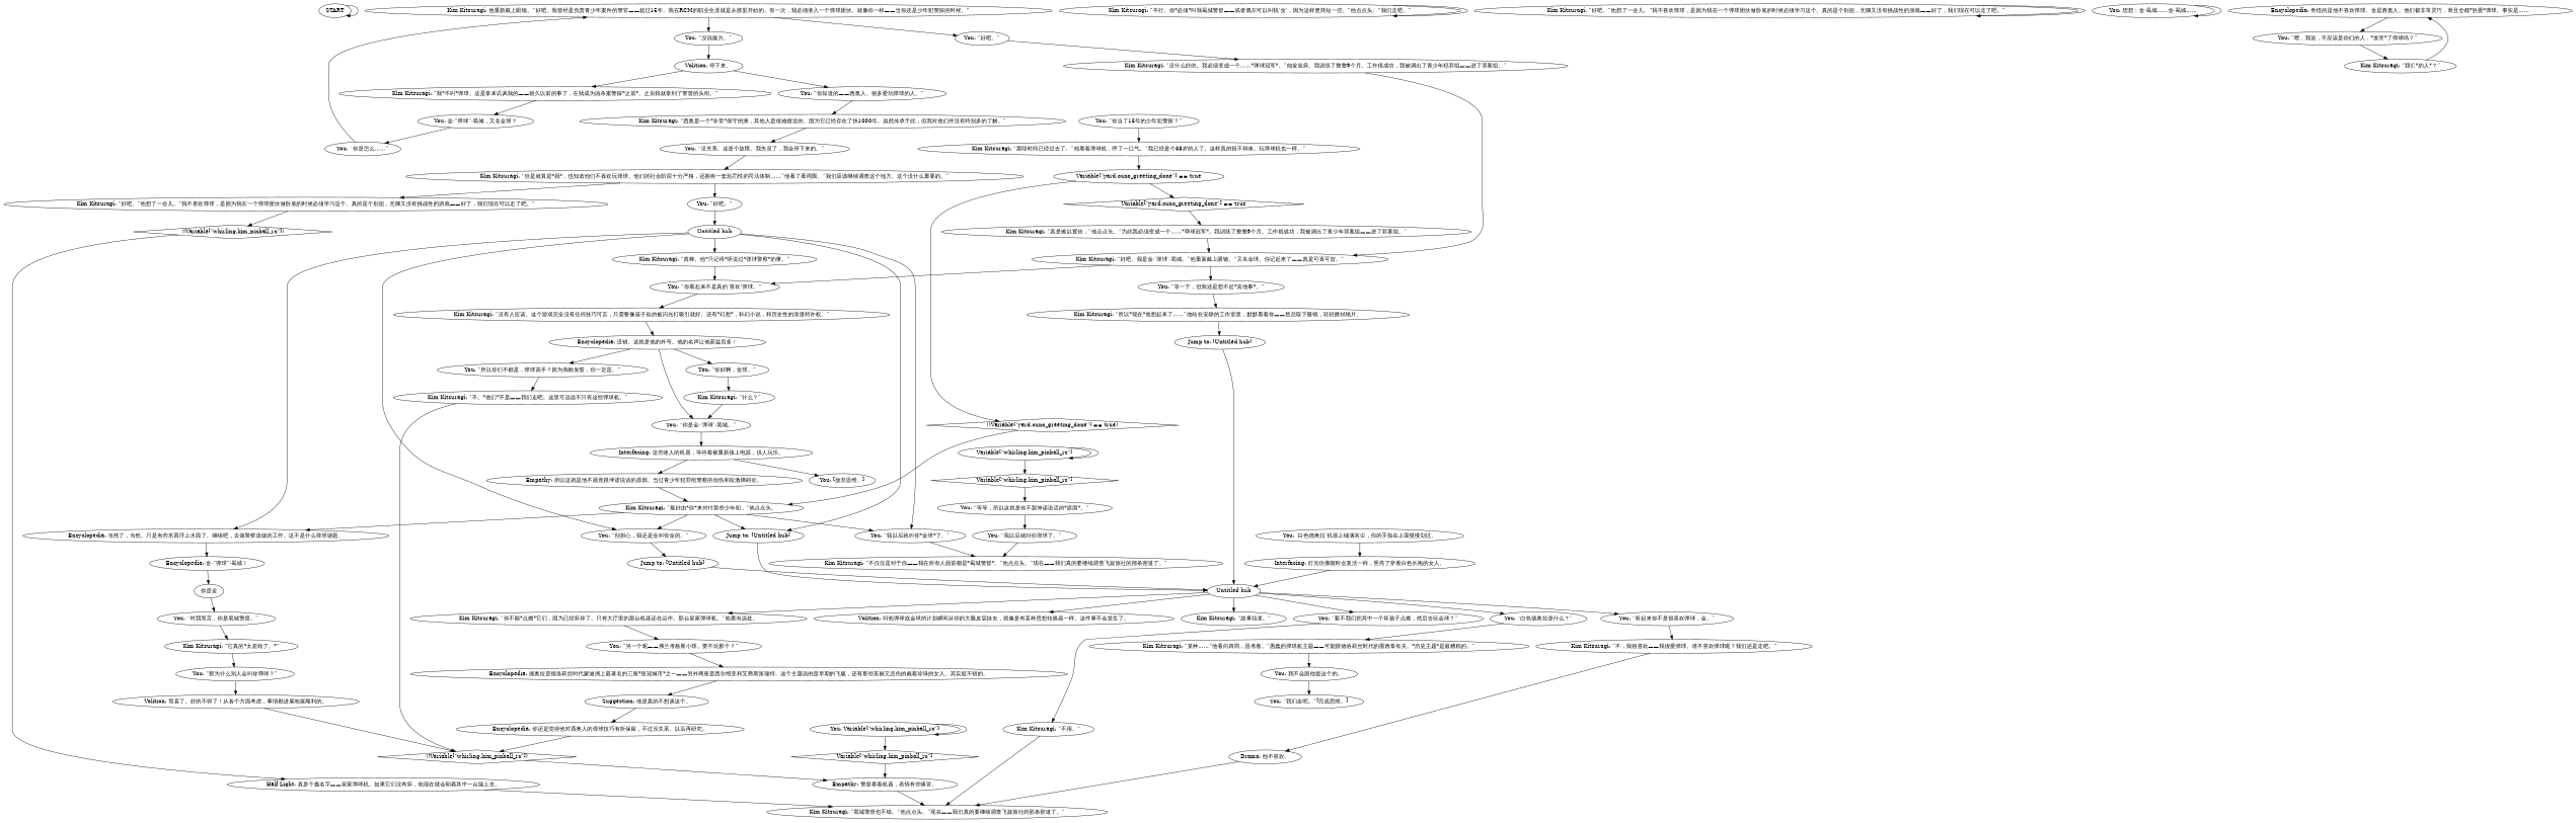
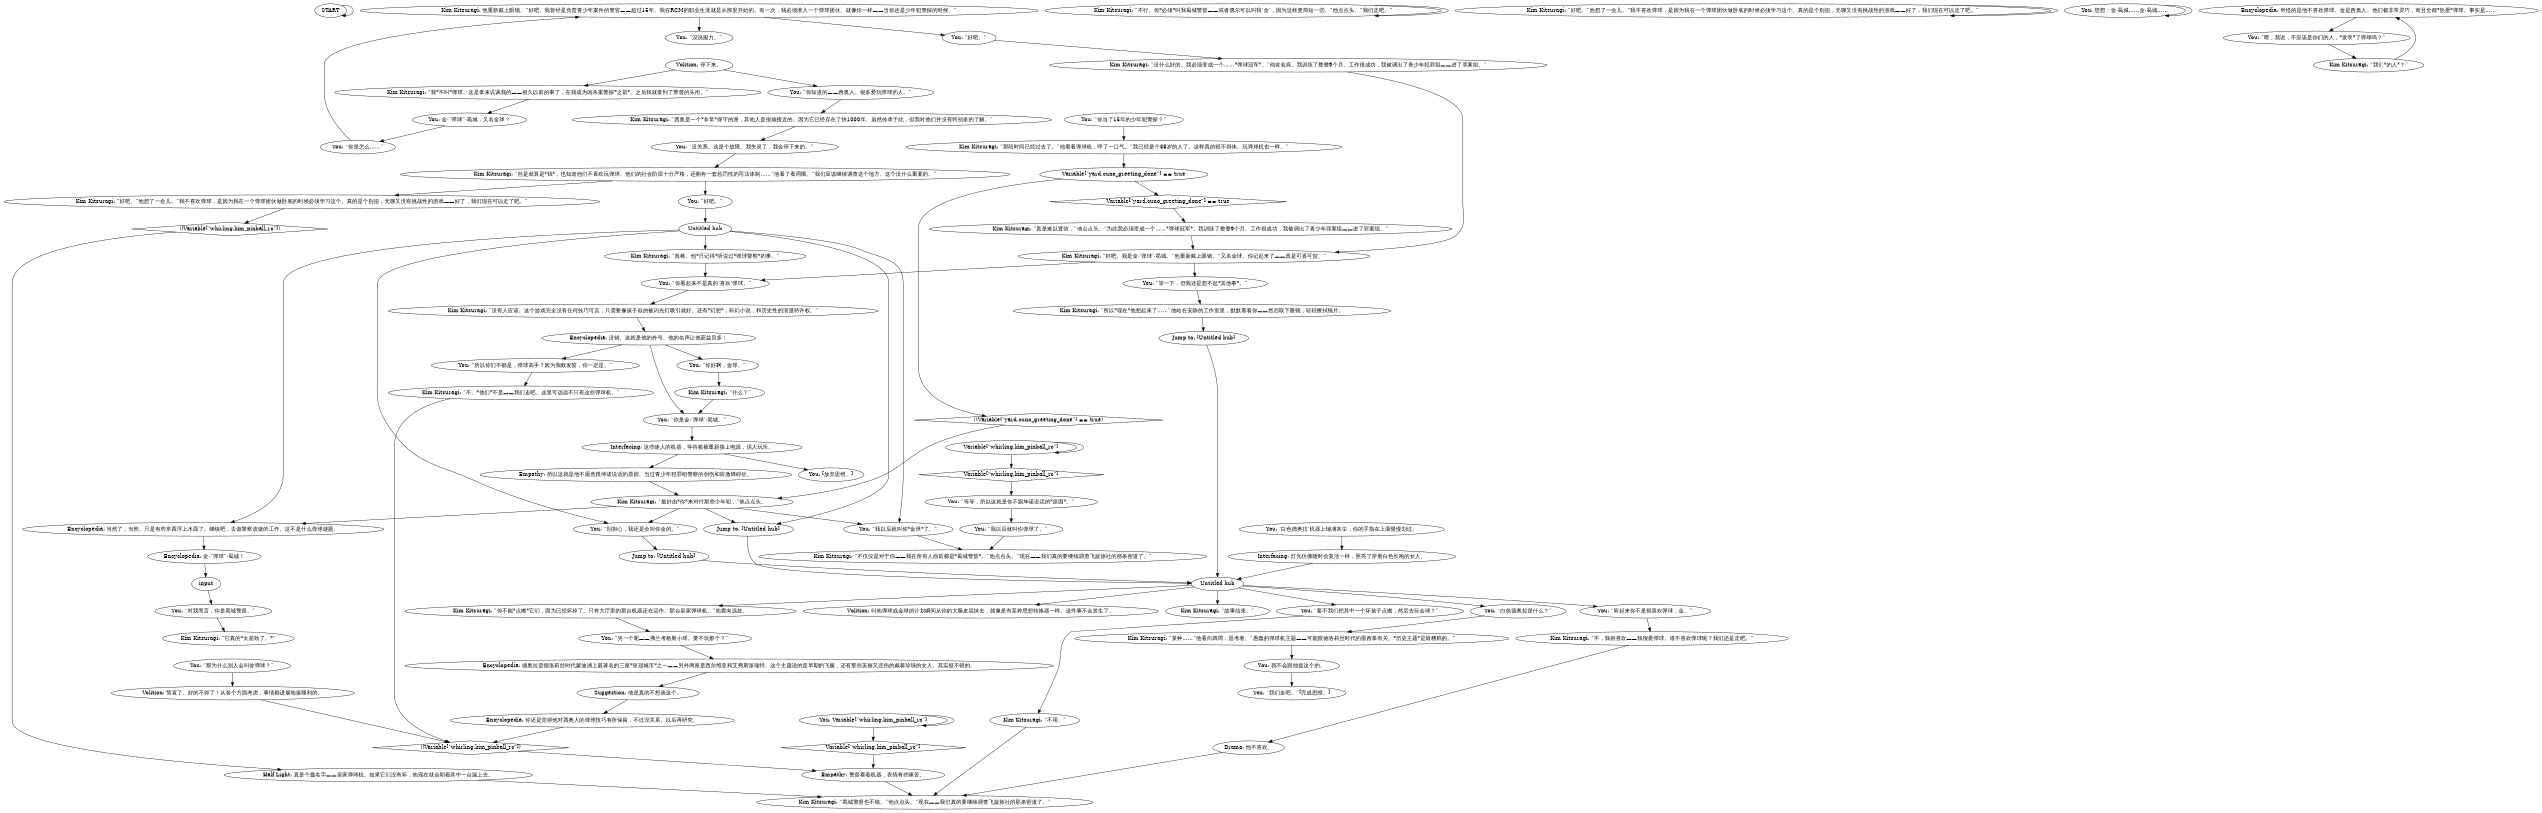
  digraph {
    n1 [label=START]
-   n2 [label="你是金"]
+   n2 [label=input]
    n3 [label="You: “对我而言，你是曷城警督。”"]
    n4 [label="Kim Kitsuragi: “它真的*太差劲了。*”"]
    n5 [label="You: 金·“弹球”·曷城，又名金球？"]
    n6 [label="You: “你是怎么……”"]
    n7 [label="Kim Kitsuragi: 他重新戴上眼镜。“好吧。我曾经是负责青少年案件的警官——超过15年。我在RCM的职业生涯就是从那里开始的。有一次，我必须潜入一个弹球团伙。就像你一样——当你还是少年犯警探的时候。”"]
    n8 [label="You: “没说服力。”"]
    n9 [label="You: “好吧。”"]
    n10 [label="Encyclopedia: 没错。这就是他的外号。他的名声让他获益良多！"]
    n11 [label="You: “所以你们不都是，弹球高手？因为我敢发誓，你一定是。”"]
    n12 [label="You: “你是金·‘弹球’·曷城。”"]
    n13 [label="You: “你好啊，金球。”"]
    n14 [label="Kim Kitsuragi: “不。*他们*不是——我们走吧。这里可远远不只有这些弹球机。”"]
    n15 [label="Interfacing: 这些迷人的机器，等待着被重新接上电源，供人玩乐。"]
    n16 [label="Kim Kitsuragi: “什么？”"]
    n17 [label="You: “那为什么别人会叫你弹球？”"]
    n18 [label="Volition: 简直了。好的不得了！从各个方面考虑，事情都进展地挺顺利的。"]
    n19 [label="Kim Kitsuragi: “不仅仅是对于你——我在所有人面前都是*曷城警督*。”他点点头。“现在——我们真的要继续调查飞旋旅社的那条密道了。”"]
    n20 [label="Kim Kitsuragi: “不行。你*必须*叫我曷城警督——或者偶尔可以叫我‘金’，因为这样更简短一些。”他点点头。“我们走吧。”"]
    n21 [label="Volition: 叫他弹球或金球的计划瞬间从你的大脑皮层抹去，就像是有某种思想转换器一样。这件事不会发生了。"]
    n22 [label="You: “我们走吧。”[完成思维。]"]
    n23 [label="Encyclopedia: 当然了，当然。只是有些东西浮上水面了。继续吧，去做警察该做的工作。这不是什么弹球谜题。"]
    n24 [label="Encyclopedia: 金·“弹球”·曷城！"]
    n25 [label="You: “我以后就叫你弹球了。”"]
    n26 [label="Kim Kitsuragi: “最好由*你*来对付那些少年犯，”他点点头。"]
    n27 [label="Jump to: [Untitled hub]"]
    n28 [label="You: “别担心，我还是会叫你金的。”"]
    n29 [label="You: “我以后就叫你*金球*了。”"]
    n30 [label="Untitled hub"]
    n31 [label="Jump to: [Untitled hub]"]
    n32 [label="Untitled hub"]
    n33 [label="Kim Kitsuragi: “真棒。他*只记得*听说过*弹球警察*的事。”"]
    n34 [label="You: “你看起来不是真的‘喜欢’弹球。”"]
    n35 [label="Kim Kitsuragi: “好吧。”他想了一会儿。“我不喜欢弹球，是因为我在一个弹球团伙做卧底的时候必须学习这个。真的是个别扭，无聊又没有挑战性的游戏——好了，我们现在可以走了吧。”"]
    n36 [label="Encyclopedia: 你还是觉得他对西奥人的弹球技巧有所保留，不过没关系。以后再研究。"]
    n37 [label="!(Variable[\"whirling.kim_pinball_rc\"])" shape=diamond]
    n38 [label="Empathy: 警督看着机器，表情有些痛苦。"]
    n39 [label="Kim Kitsuragi: “你不能*点燃*它们，因为已经坏掉了。只有大厅里的那台机器还在运作。那台皇家弹球机。”他看向远处。"]
    n40 [label="Kim Kitsuragi: “故事结束。”"]
    n41 [label="You: “听起来你不是很喜欢弹球，金。”"]
    n42 [label="You: “白色德奥拉是什么？”"]
    n43 [label="You: “要不我们把其中一个坏孩子点燃，然后去玩会球？”"]
    n44 [label="Empathy: 所以这就是他不愿意跟坤诺说话的原因。当过青少年犯罪组警察的创伤和应激障碍症。"]
    n45 [label="You: [放弃思维。]"]
    n46 [label="Kim Kitsuragi: “所以*现在*他想起来了……”他站在安静的工作室里，默默看着你——然后取下眼镜，轻轻擦拭镜片。"]
    n47 [label="Jump to: [Untitled hub]"]
    n48 [label="Kim Kitsuragi: “没有人应该。这个游戏完全没有任何技巧可言，只需要像孩子似的被闪光灯吸引就好。还有*幻想*，科幻小说，和历史性的浪漫特许权。”"]
    n49 [label="You: “等等，所以这就是你不跟坤诺说话的*原因*。”"]
    n50 [label="Suggestion: 他是真的不想谈这个。"]
    n51 [label="Kim Kitsuragi: “曷城警督也不错。”他点点头。“现在——我们真的要继续调查飞旋旅社的那条密道了。”"]
    n52 [label="Variable[\"whirling.kim_pinball_rc\"]"]
    n53 [label="Variable[\"whirling.kim_pinball_rc\"]" shape=diamond]
    n54 [label="!(Variable[\"whirling.kim_pinball_rc\"])" shape=diamond]
    n55 [label="Half Light: 真是个蠢名字——皇家弹球机。如果它们没有坏，他现在就会朝着其中一台踹上去。"]
    n56 [label="Kim Kitsuragi: “我*不叫*弹球。这是拿来讥讽我的——很久以前的事了，在我成为凶杀案警探*之前*。之后我就拿到了警督的头衔。”"]
    n57 [label="You: “没关系。这是个故障。我失灵了，我会停下来的。”"]
    n58 [label="Kim Kitsuragi: “但是就算是*我*，也知道他们不喜欢玩弹球。他们的社会阶层十分严格，还拥有一套惩罚性的司法体制……”他看了看周围。“我们应该继续调查这个地方。这个没什么重要的。”"]
    n59 [label="Kim Kitsuragi: “好吧。”他想了一会儿。“我不喜欢弹球，是因为我在一个弹球团伙做卧底的时候必须学习这个。真的是个别扭，无聊又没有挑战性的游戏——好了，我们现在可以走了吧。”"]
    n60 [label="You: “好吧。”"]
    n61 [label="You: 我不会跟他提这个的。"]
    n62 [label="Encyclopedia: 德奥拉是德洛莉丝时代蒙迪洲上最著名的三座*皇冠城市*之一——另外两座是西尔维亚和艾弗斯派瑞特。这个主题说的是早期的飞艇，还有那些美丽又悲伤的戴着珍珠的女人。其实挺不错的。"]
    n63 [label="Kim Kitsuragi: “不用。”"]
    n64 [label="You: “另一个呢——弗兰考格斯小球。要不玩那个？”"]
    n65 [label="You: 想想：金·曷城……金·曷城……"]
    n66 [label="You: Variable[\"whirling.kim_pinball_rc\"]"]
    n67 [label="Variable[\"whirling.kim_pinball_rc\"]" shape=diamond]
    n68 [label="Kim Kitsuragi: “好吧。我是金·‘弹球’·曷城。”他重新戴上眼镜。“又名金球。你记起来了——真是可喜可贺。”"]
    n69 [label="You: “等一下，但我还是想不起*其他事*。”"]
    n70 [label="You: “你当了15年的少年犯警探？”"]
    n71 [label="Kim Kitsuragi: “那段时间已经过去了。”他看着弹球机，呼了一口气。“我已经是个38岁的人了。这样真的很不得体。玩弹球机也一样。”"]
    n72 [label="Encyclopedia: 奇怪的是他不喜欢弹球。金是西奥人。他们都非常灵巧，而且全都*热爱*弹球。事实是……"]
    n73 [label="You: “喂，我说，不应该是你们的人，*发明*了弹球吗？”"]
    n74 [label="Kim Kitsuragi: “我们*的人*？”"]
    n75 [label="Volition: 停下来。"]
    n76 [label="You: “你知道的——西奥人。很多爱玩弹球的人。”"]
    n77 [label="Kim Kitsuragi: “西奥是一个*非常*保守的洲，其他人是很难接近的。因为它已经存在了快1000年。虽然传承于此，但我对他们并没有特别多的了解。”"]
    n78 [label="Kim Kitsuragi: “真是难以置信，”他点点头。“为此我必须变成一个……*弹球冠军*。我训练了整整9个月。工作很成功，我被调出了青少年罪案组——进了罪案组。”"]
    n79 [label="You: ‘白色德奥拉’机器上铺满灰尘，你的手指在上面慢慢划过。"]
    n80 [label="Interfacing: 灯光仿佛随时会复活一样，照亮了穿着白色长袍的女人。"]
    n81 [label="Kim Kitsuragi: “不，我很喜欢——我很爱弹球。谁不喜欢弹球呢？我们还是走吧。”"]
    n82 [label="Kim Kitsuragi: “某种……”他看向四周，思考着。“愚蠢的弹球机主题——可能跟德洛莉丝时代的墨西拿有关。*历史主题*是最糟糕的。”"]
    n83 [label="Drama: 他不喜欢。"]
    n84 [label="Variable[\"yard.cuno_greeting_done\"] == true"]
    n85 [label="Kim Kitsuragi: “没什么好的。我必须变成一个……*弹球冠军*。”他耸耸肩。我训练了整整9个月。工作很成功，我被调出了青少年犯罪组——进了罪案组。”"]
    n86 [label="Variable[\"yard.cuno_greeting_done\"] == true" shape=diamond]
    n87 [label="!(Variable[\"yard.cuno_greeting_done\"] == true)" shape=diamond]
    n1 -> n1
    n2 -> n3
    n3 -> n4
-   n4 -> n17
    n5 -> n6
    n6 -> n7
    n7 -> n8
    n7 -> n9
-   n8 -> n75
    n9 -> n85
    n10 -> n11
    n10 -> n12
    n10 -> n13
    n11 -> n14
    n12 -> n15
    n13 -> n16
    n14 -> n37
    n15 -> n44
    n15 -> n45
    n16 -> n12
    n17 -> n18
    n18 -> n37
    n20 -> n20
    n23 -> n24
    n24 -> n2
    n25 -> n19
    n26 -> n23
    n26 -> n27
    n26 -> n28
    n26 -> n29
    n27 -> n30
    n28 -> n31
    n29 -> n19
    n30 -> n21
    n30 -> n39
    n30 -> n40
    n30 -> n41
    n30 -> n42
    n30 -> n43
    n31 -> n30
    n32 -> n23
    n32 -> n27
    n32 -> n28
    n32 -> n29
    n32 -> n33
    n33 -> n34
    n34 -> n48
    n35 -> n35
    n36 -> n37
    n37 -> n38
    n38 -> n51
    n39 -> n64
    n41 -> n81
    n42 -> n82
    n43 -> n63
    n44 -> n26
    n46 -> n47
    n47 -> n30
    n48 -> n10
    n49 -> n25
    n50 -> n36
    n52 -> n52
    n52 -> n53
    n53 -> n49
    n54 -> n55
    n55 -> n51
    n56 -> n5
    n57 -> n58
    n58 -> n59
    n58 -> n60
    n59 -> n54
    n60 -> n32
    n61 -> n22
    n62 -> n50
    n63 -> n51
    n64 -> n62
    n65 -> n65
    n66 -> n66
    n66 -> n67
    n67 -> n38
    n68 -> n34
    n68 -> n69
    n69 -> n46
    n70 -> n71
    n71 -> n84
    n72 -> n73
    n73 -> n74
    n74 -> n72
    n75 -> n56
    n75 -> n76
    n76 -> n77
    n77 -> n57
    n78 -> n68
    n79 -> n80
    n80 -> n30
    n81 -> n83
    n82 -> n61
    n83 -> n51
    n84 -> n86
    n84 -> n87
    n85 -> n68
    n86 -> n78
    n87 -> n26
  }
